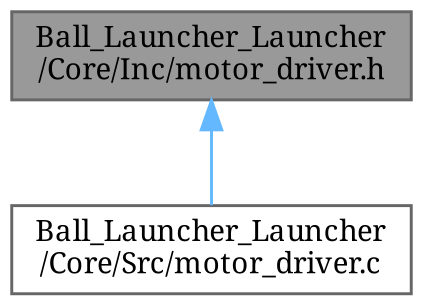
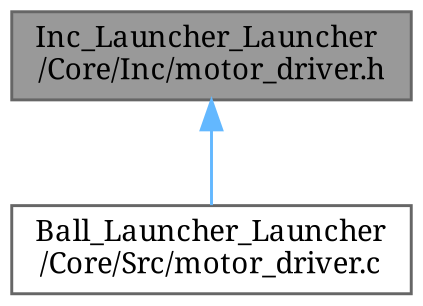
  digraph {
    fontname="Noto Serif"
    node [fontname="Noto Serif" fontsize=10 shape=box style=filled]
-   n1 [color=gray40 fillcolor=grey60 fontcolor=black height=0.2 label="Ball_Launcher_Launcher\l/Core/Inc/motor_driver.h" width=0.4]
+   n1 [color=gray40 fillcolor=grey60 fontcolor=black height=0.2 label="Inc_Launcher_Launcher\l/Core/Inc/motor_driver.h" width=0.4]
    n2 [color=grey40 fillcolor=white height=0.2 label="Ball_Launcher_Launcher\l/Core/Src/motor_driver.c" width=0.4]
    n1 -> n2 [color=steelblue1 dir=back fontname="Noto Serif" fontsize=10 labelfontname=Helvetica labelfontsize=10 style=solid]
  }
